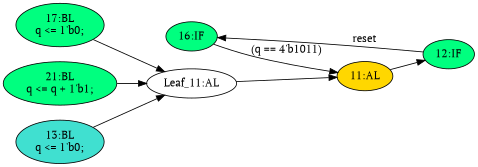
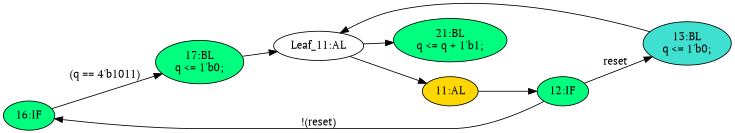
  strict digraph {
    fontname="PT Serif"
    rankdir=LR
    node [fillcolor=springgreen fontname="PT Serif" statements="[]" style=filled typ=Block]
    edge [cond="[]" fontname="PT Serif" lineno=None]
    n1 [ast="<pyverilog.vparser.ast.IfStatement object at 0x7fe8789ce290>" label="16:IF" typ=IfStatement]
    n2 [ast="<pyverilog.vparser.ast.Block object at 0x7fe878c633d0>" label="17:BL\nq <= 1'b0;" statements="[<pyverilog.vparser.ast.NonblockingSubstitution object at 0x7fe878c63ed0>]"]
    n3 [ast="<pyverilog.vparser.ast.Block object at 0x7fe878c63890>" label="21:BL\nq <= q + 1'b1;" statements="[<pyverilog.vparser.ast.NonblockingSubstitution object at 0x7fe878c71450>]"]
    n4 [def_var="['q']" label="Leaf_11:AL" fillcolor="" statements="" style="" typ=""]
    n5 [ast="<pyverilog.vparser.ast.Always object at 0x7fe878cf5e10>" clk_sens=True fillcolor=gold label="11:AL" sens="['clk', 'reset']" typ=Always use_var="['reset', 'q']"]
    n6 [ast="<pyverilog.vparser.ast.IfStatement object at 0x7fe878c77390>" label="12:IF" typ=IfStatement]
    n7 [ast="<pyverilog.vparser.ast.Block object at 0x7fe878cf50d0>" fillcolor=turquoise label="13:BL\nq <= 1'b0;" statements="[<pyverilog.vparser.ast.NonblockingSubstitution object at 0x7fe8789d6910>]"]
-   n1 -> n5 [cond="['q']" label="(q == 4'b1011)" lineno=16]
+   n1 -> n2 [cond="['q']" label="(q == 4'b1011)" lineno=16]
    n2 -> n4
-   n3 -> n4
+   n4 -> n3
    n4 -> n5 [cond="" lineno=""]
    n5 -> n6
-   n6 -> n1 [cond="['reset']" label=reset lineno=12]
+   n6 -> n1 [cond="['reset']" label="!(reset)" lineno=12]
+   n6 -> n7 [cond="['reset']" label=reset lineno=12]
    n7 -> n4
  }
